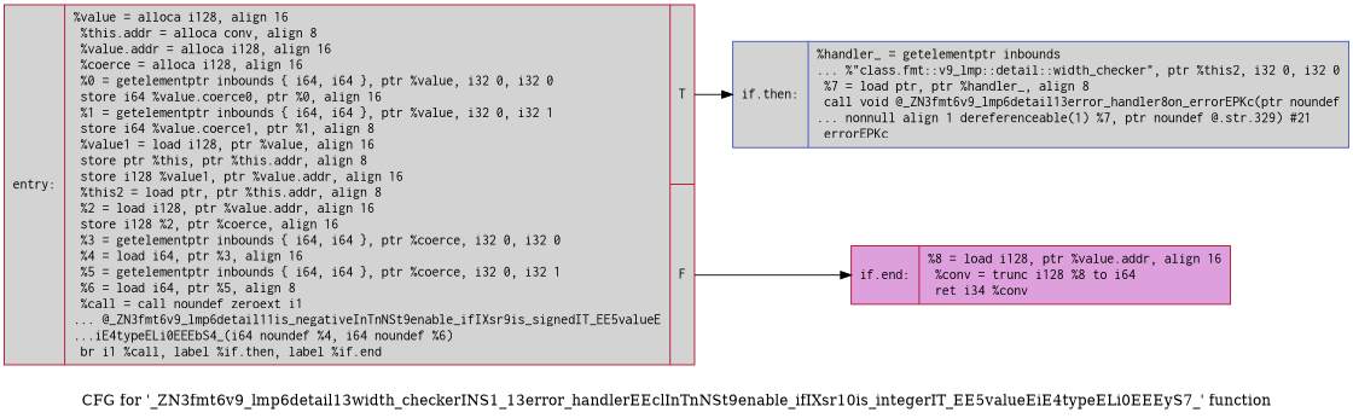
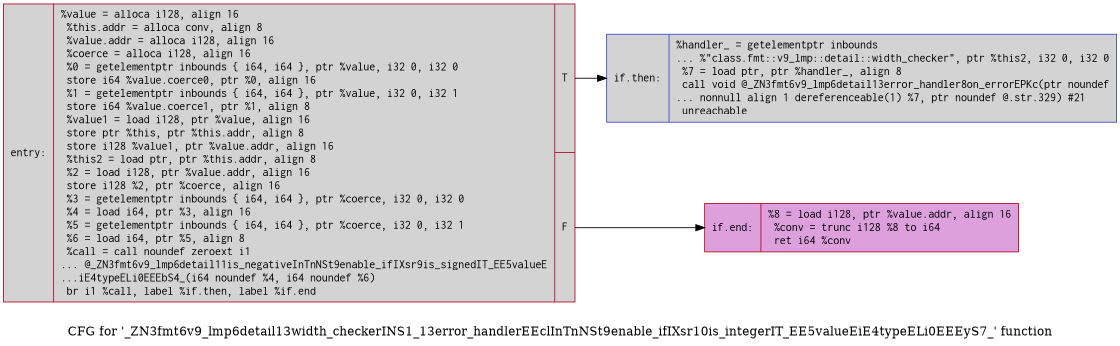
  digraph {
    label="CFG for '_ZN3fmt6v9_lmp6detail13width_checkerINS1_13error_handlerEEclInTnNSt9enable_ifIXsr10is_integerIT_EE5valueEiE4typeELi0EEEyS7_' function"
    rankdir=LR
    node [color="#b70d28ff" fillcolor=lightgrey fontname=Courier shape=record style=filled]
    n1 [label="{entry:\l|  %value = alloca i128, align 16\l  %this.addr = alloca conv, align 8\l  %value.addr = alloca i128, align 16\l  %coerce = alloca i128, align 16\l  %0 = getelementptr inbounds \{ i64, i64 \}, ptr %value, i32 0, i32 0\l  store i64 %value.coerce0, ptr %0, align 16\l  %1 = getelementptr inbounds \{ i64, i64 \}, ptr %value, i32 0, i32 1\l  store i64 %value.coerce1, ptr %1, align 8\l  %value1 = load i128, ptr %value, align 16\l  store ptr %this, ptr %this.addr, align 8\l  store i128 %value1, ptr %value.addr, align 16\l  %this2 = load ptr, ptr %this.addr, align 8\l  %2 = load i128, ptr %value.addr, align 16\l  store i128 %2, ptr %coerce, align 16\l  %3 = getelementptr inbounds \{ i64, i64 \}, ptr %coerce, i32 0, i32 0\l  %4 = load i64, ptr %3, align 16\l  %5 = getelementptr inbounds \{ i64, i64 \}, ptr %coerce, i32 0, i32 1\l  %6 = load i64, ptr %5, align 8\l  %call = call noundef zeroext i1\l... @_ZN3fmt6v9_lmp6detail11is_negativeInTnNSt9enable_ifIXsr9is_signedIT_EE5valueE\l...iE4typeELi0EEEbS4_(i64 noundef %4, i64 noundef %6)\l  br i1 %call, label %if.then, label %if.end\l|{<s0>T|<s1>F}}"]
-   n2 [color="#3d50c3ff" label="{if.then:\l|  %handler_ = getelementptr inbounds\l... %\"class.fmt::v9_lmp::detail::width_checker\", ptr %this2, i32 0, i32 0\l  %7 = load ptr, ptr %handler_, align 8\l  call void @_ZN3fmt6v9_lmp6detail13error_handler8on_errorEPKc(ptr noundef\l... nonnull align 1 dereferenceable(1) %7, ptr noundef @.str.329) #21\l  errorEPKc\l}"]
-   n3 [fillcolor=plum label="{if.end:\l|  %8 = load i128, ptr %value.addr, align 16\l  %conv = trunc i128 %8 to i64\l  ret i34 %conv\l}"]
+   n2 [color="#3d50c3ff" label="{if.then:\l|  %handler_ = getelementptr inbounds\l... %\"class.fmt::v9_lmp::detail::width_checker\", ptr %this2, i32 0, i32 0\l  %7 = load ptr, ptr %handler_, align 8\l  call void @_ZN3fmt6v9_lmp6detail13error_handler8on_errorEPKc(ptr noundef\l... nonnull align 1 dereferenceable(1) %7, ptr noundef @.str.329) #21\l  unreachable\l}"]
+   n3 [fillcolor=plum label="{if.end:\l|  %8 = load i128, ptr %value.addr, align 16\l  %conv = trunc i128 %8 to i64\l  ret i64 %conv\l}"]
    n1 -> n2 [tailport=s0]
    n1 -> n3 [tailport=s1]
  }
